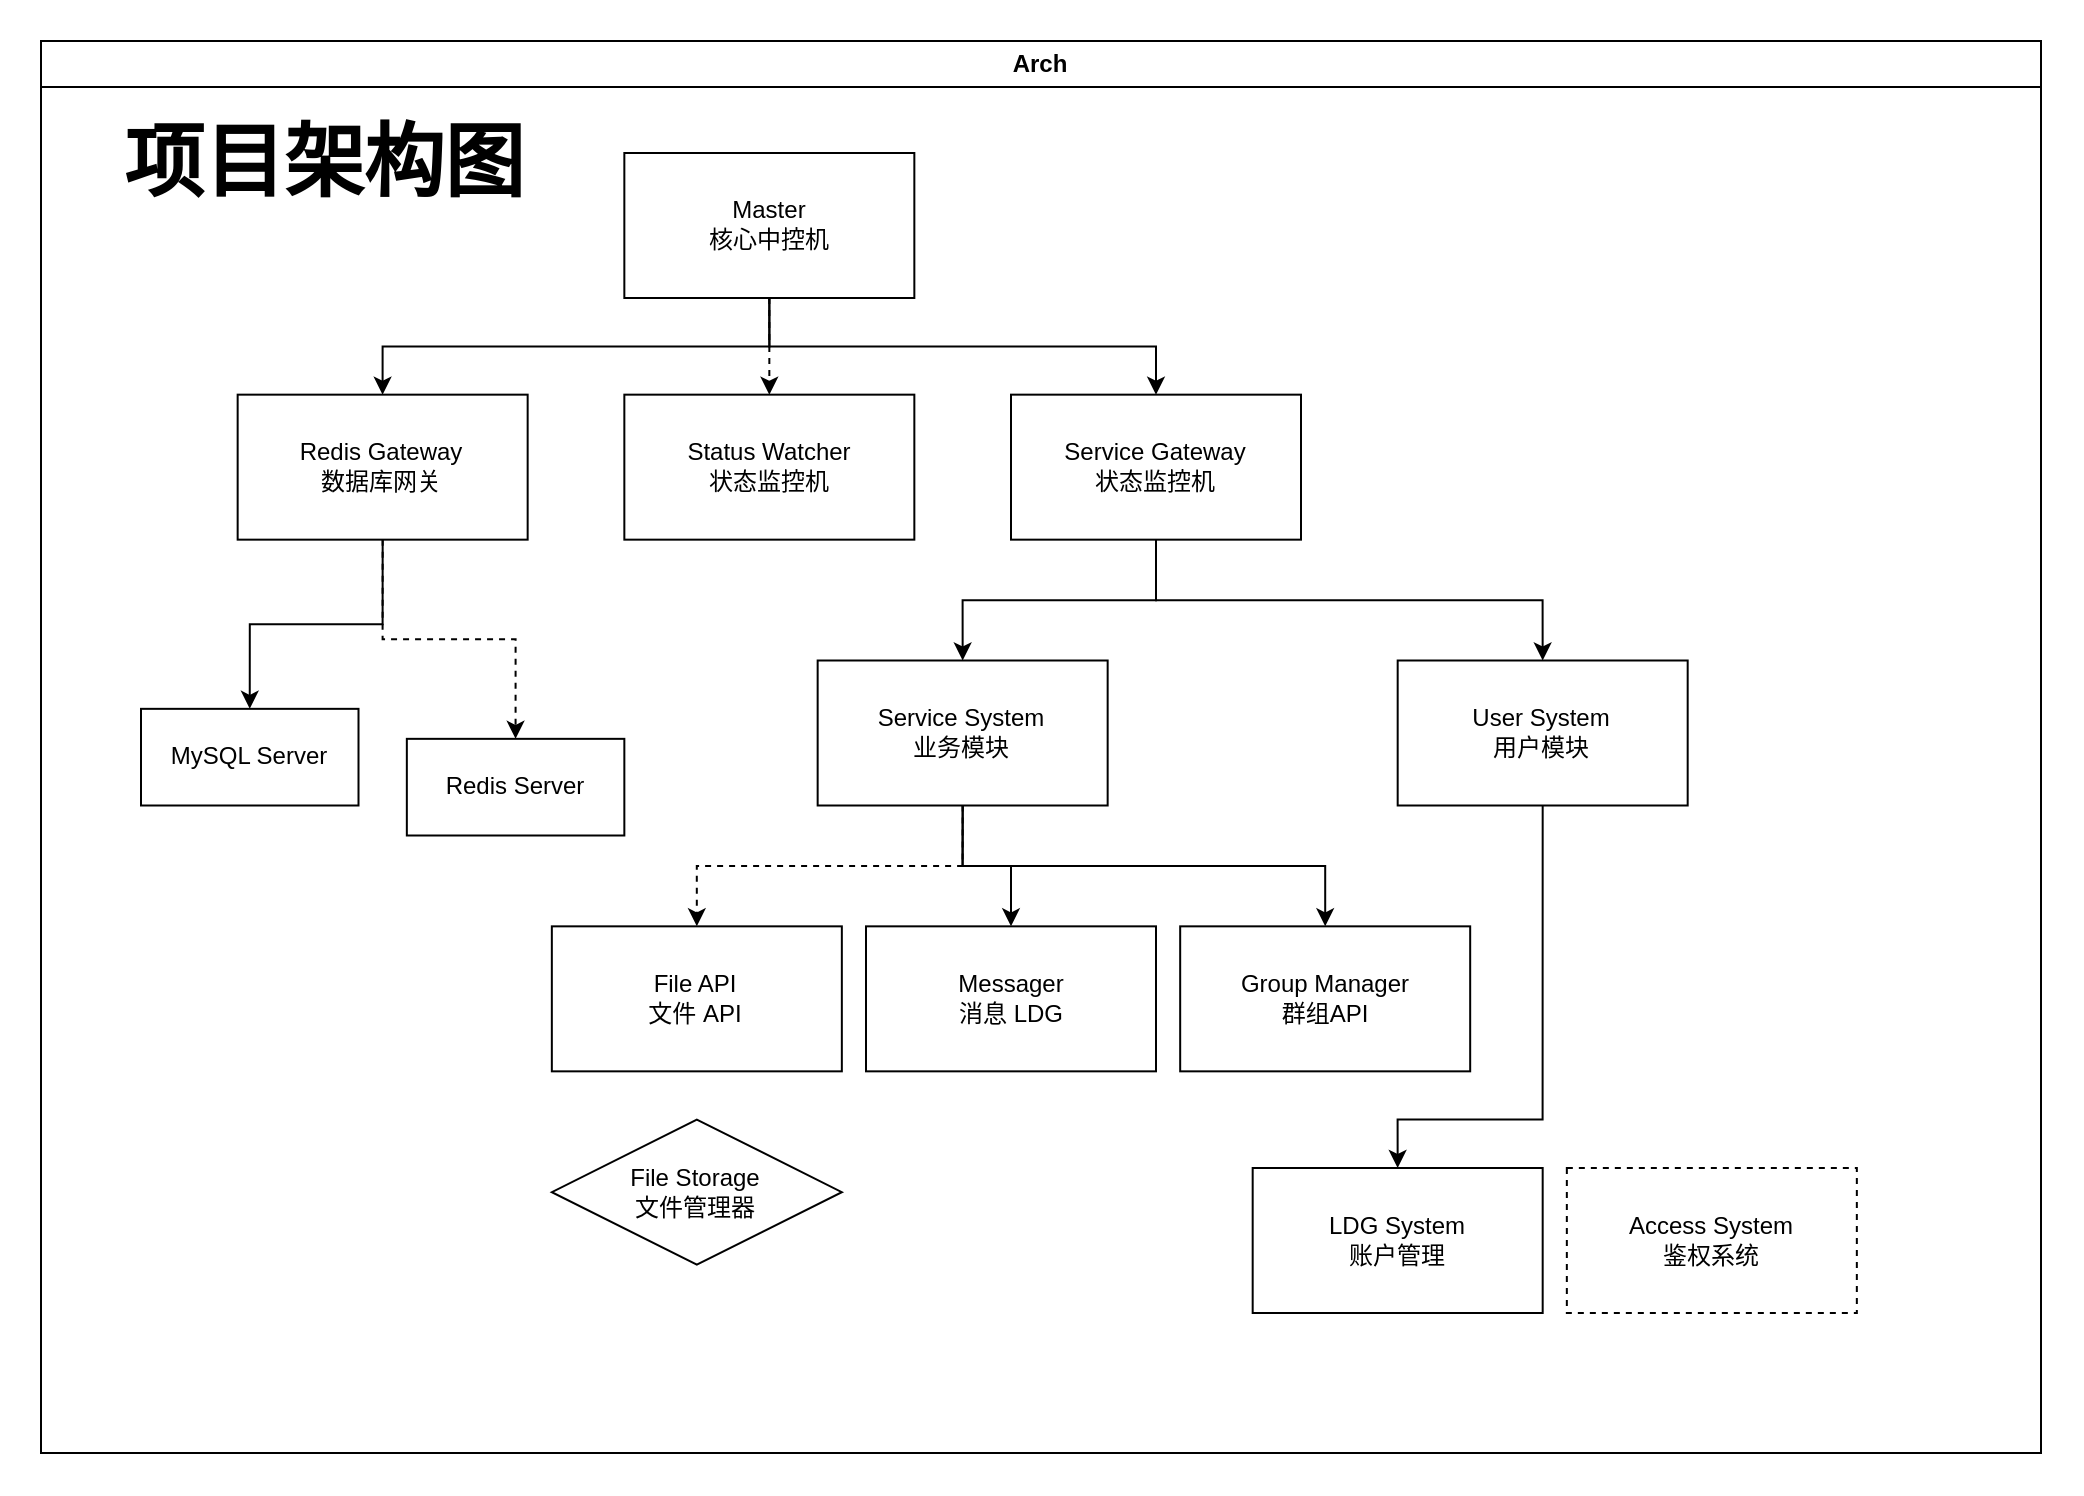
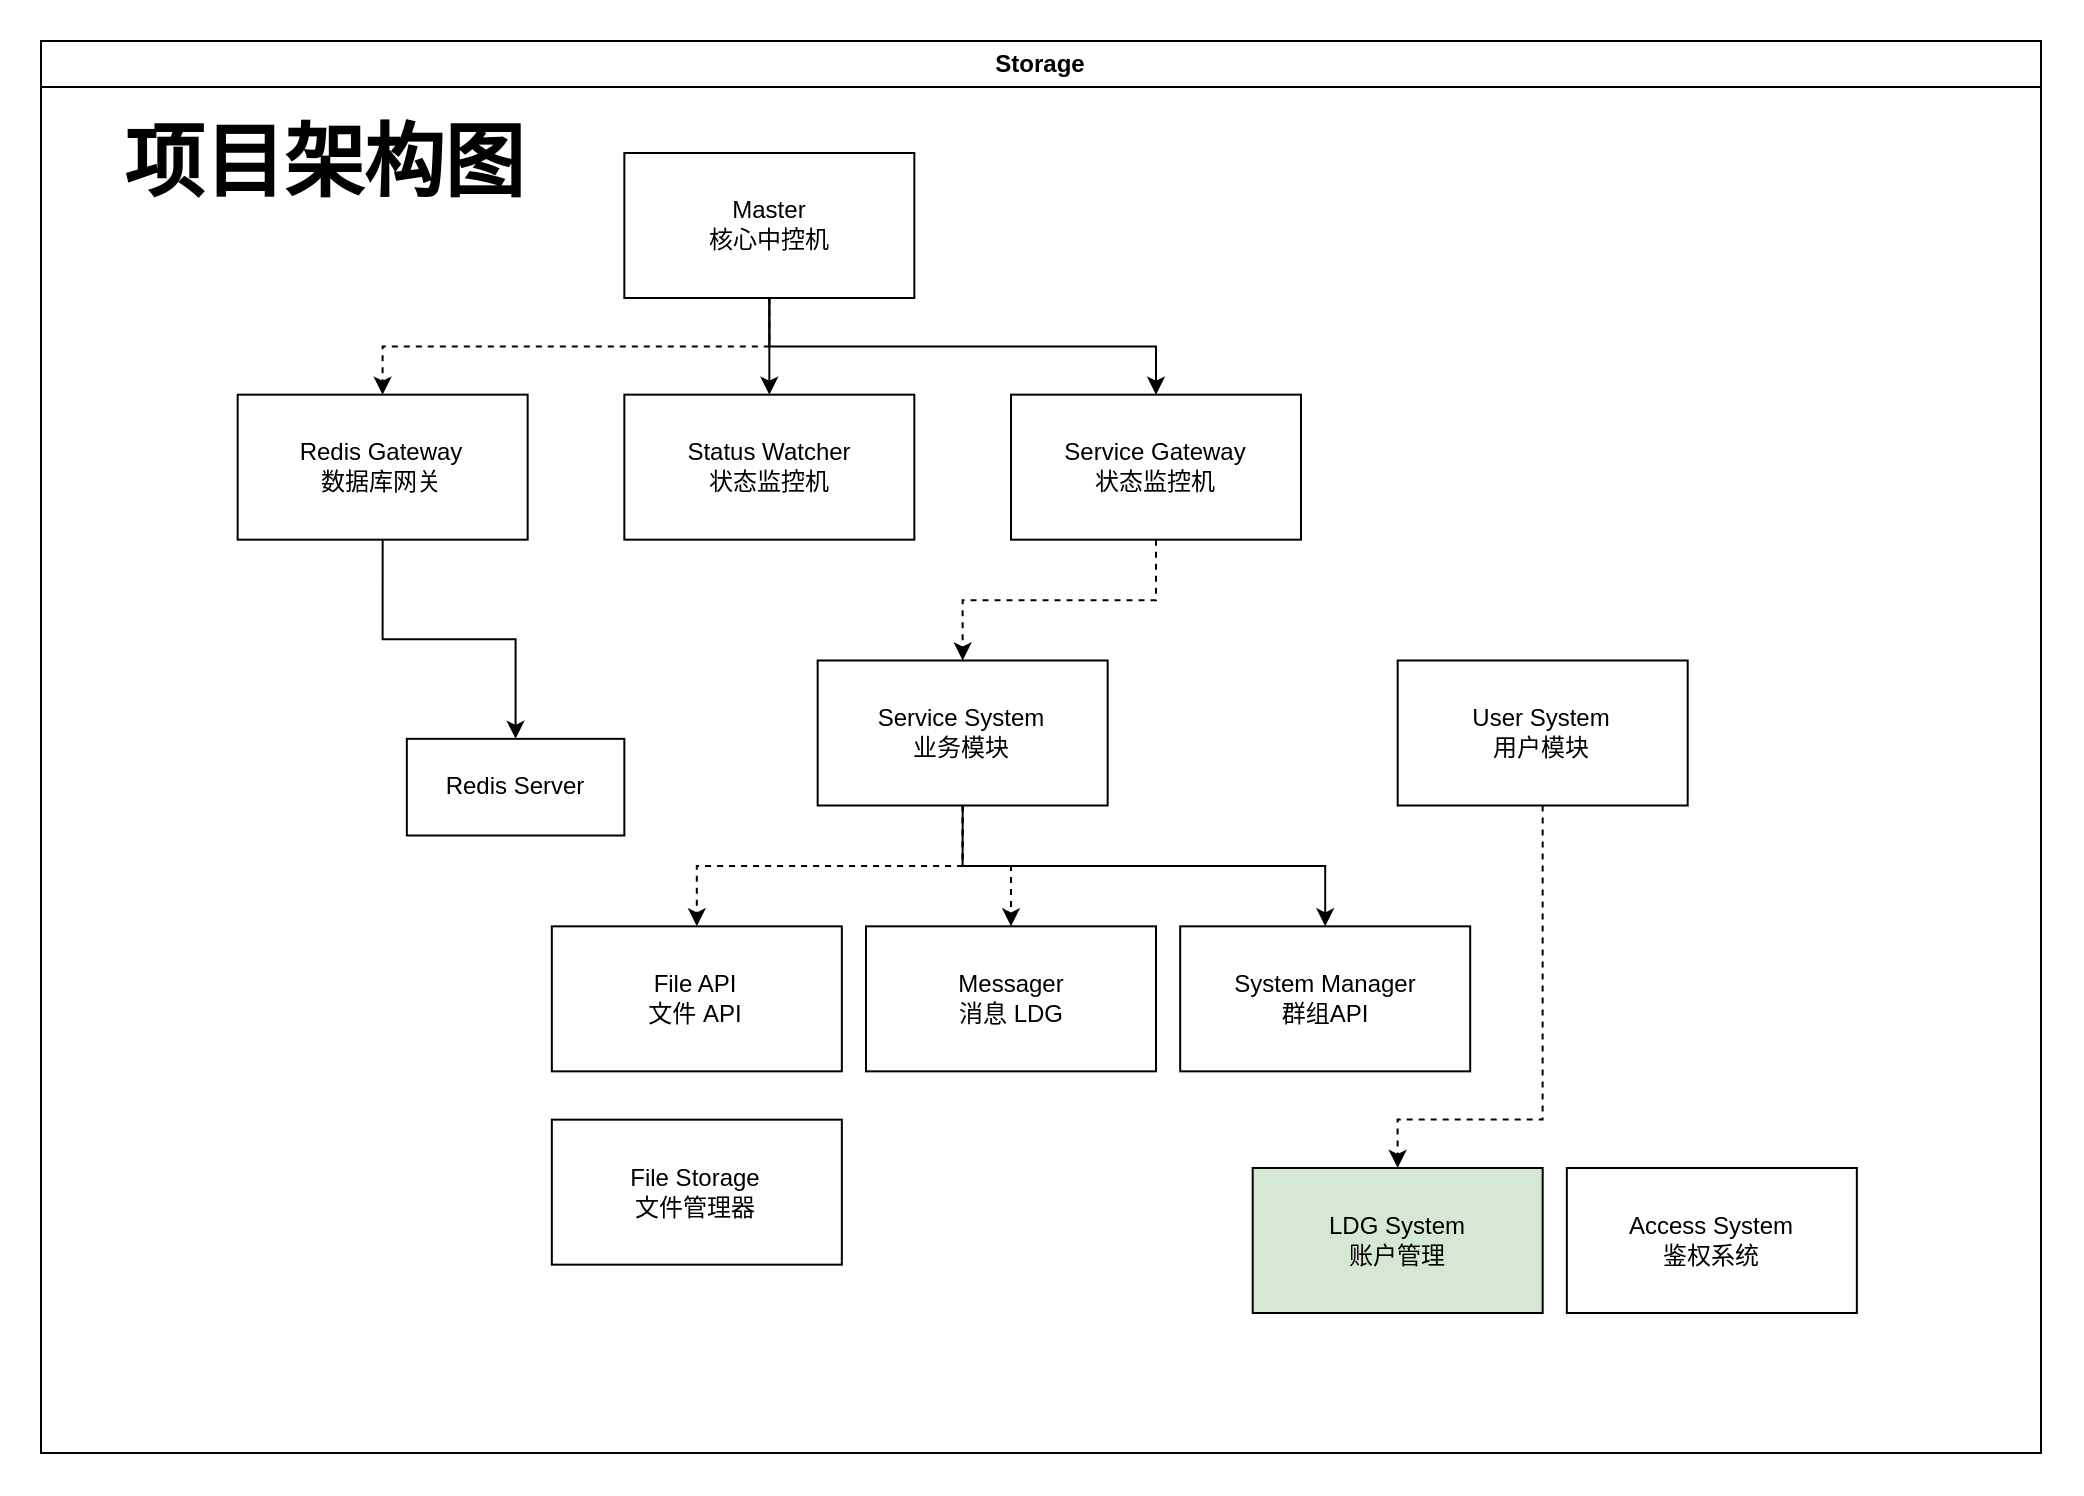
  <mxCell id="0" />
  <mxCell id="1" parent="0" />
- <mxCell id="2" value="Arch" style="swimlane;whiteSpace=wrap;html=1;rounded=0;swimlaneLine=1;separatorColor=light-dark(#000000,#FFFFFF);movable=1;resizable=1;rotatable=1;deletable=1;editable=1;locked=0;connectable=1;gradientColor=none;swimlaneFillColor=light-dark(transparent,#FFFFFF);" vertex="1" parent="1"><mxGeometry x="20" y="20" width="1000" height="706" as="geometry" /></mxCell>
+ <mxCell id="2" value="Storage" style="swimlane;whiteSpace=wrap;html=1;rounded=0;swimlaneLine=1;separatorColor=light-dark(#000000,#FFFFFF);movable=1;resizable=1;rotatable=1;deletable=1;editable=1;locked=0;connectable=1;gradientColor=none;swimlaneFillColor=light-dark(transparent,#FFFFFF);" vertex="1" parent="1"><mxGeometry x="20" y="20" width="1000" height="706" as="geometry" /></mxCell>
  <mxCell id="3" value="&lt;h1 style=&quot;margin-top: 0px;&quot;&gt;项目架构图&lt;/h1&gt;" style="text;html=1;whiteSpace=wrap;overflow=hidden;rounded=0;fontSize=20;" parent="2" vertex="1"><mxGeometry x="40.0" y="30" width="230" height="70" as="geometry" /></mxCell>
  <mxCell id="4" value="" style="group;fontSize=20;" parent="2" vertex="1" connectable="0"><mxGeometry x="50" y="56" width="910" height="620" as="geometry" /></mxCell>
- <mxCell id="5" style="edgeStyle=orthogonalEdgeStyle;rounded=0;orthogonalLoop=1;jettySize=auto;html=1;exitX=0.5;exitY=1;exitDx=0;exitDy=0;" parent="4" source="8" target="11" edge="1"><mxGeometry relative="1" as="geometry" /></mxCell>
- <mxCell id="6" style="edgeStyle=orthogonalEdgeStyle;rounded=0;orthogonalLoop=1;jettySize=auto;html=1;exitX=0.5;exitY=1;exitDx=0;exitDy=0;entryX=0.5;entryY=0;entryDx=0;entryDy=0;dashed=1;" parent="4" source="8" target="14" edge="1"><mxGeometry relative="1" as="geometry" /></mxCell>
+ <mxCell id="5" style="edgeStyle=orthogonalEdgeStyle;rounded=0;orthogonalLoop=1;jettySize=auto;html=1;exitX=0.5;exitY=1;exitDx=0;exitDy=0;dashed=1;" parent="4" source="8" target="11" edge="1"><mxGeometry relative="1" as="geometry" /></mxCell>
+ <mxCell id="6" style="edgeStyle=orthogonalEdgeStyle;rounded=0;orthogonalLoop=1;jettySize=auto;html=1;exitX=0.5;exitY=1;exitDx=0;exitDy=0;entryX=0.5;entryY=0;entryDx=0;entryDy=0;" parent="4" source="8" target="14" edge="1"><mxGeometry relative="1" as="geometry" /></mxCell>
  <mxCell id="7" style="edgeStyle=orthogonalEdgeStyle;rounded=0;orthogonalLoop=1;jettySize=auto;html=1;exitX=0.5;exitY=1;exitDx=0;exitDy=0;" parent="4" source="8" target="17" edge="1"><mxGeometry relative="1" as="geometry" /></mxCell>
  <mxCell id="8" value="Master&lt;div&gt;核心中控机&lt;/div&gt;" style="rounded=0;whiteSpace=wrap;html=1;" parent="4" vertex="1"><mxGeometry x="241.668" width="145.001" height="72.5" as="geometry" /></mxCell>
- <mxCell id="9" style="edgeStyle=orthogonalEdgeStyle;rounded=0;orthogonalLoop=1;jettySize=auto;html=1;exitX=0.5;exitY=1;exitDx=0;exitDy=0;entryX=0.5;entryY=0;entryDx=0;entryDy=0;" parent="4" source="11" target="12" edge="1"><mxGeometry relative="1" as="geometry" /></mxCell>
- <mxCell id="10" style="edgeStyle=orthogonalEdgeStyle;rounded=0;orthogonalLoop=1;jettySize=auto;html=1;exitX=0.5;exitY=1;exitDx=0;exitDy=0;entryX=0.5;entryY=0;entryDx=0;entryDy=0;dashed=1;" parent="4" source="11" target="13" edge="1"><mxGeometry relative="1" as="geometry" /></mxCell>
+ <mxCell id="10" style="edgeStyle=orthogonalEdgeStyle;rounded=0;orthogonalLoop=1;jettySize=auto;html=1;exitX=0.5;exitY=1;exitDx=0;exitDy=0;entryX=0.5;entryY=0;entryDx=0;entryDy=0;" parent="4" source="11" target="13" edge="1"><mxGeometry relative="1" as="geometry" /></mxCell>
  <mxCell id="11" value="Redis Gateway&lt;div&gt;数据库网关&lt;/div&gt;" style="rounded=0;whiteSpace=wrap;html=1;" parent="4" vertex="1"><mxGeometry x="48.334" y="120.833" width="145.001" height="72.5" as="geometry" /></mxCell>
- <mxCell id="12" value="MySQL Server" style="rounded=0;whiteSpace=wrap;html=1;" parent="4" vertex="1"><mxGeometry y="277.917" width="108.75" height="48.333" as="geometry" /></mxCell>
  <mxCell id="13" value="Redis Server" style="rounded=0;whiteSpace=wrap;html=1;" parent="4" vertex="1"><mxGeometry x="132.917" y="292.917" width="108.75" height="48.333" as="geometry" /></mxCell>
  <mxCell id="14" value="Status Watcher&lt;div&gt;状态监控机&lt;/div&gt;" style="rounded=0;whiteSpace=wrap;html=1;" parent="4" vertex="1"><mxGeometry x="241.668" y="120.833" width="145.001" height="72.5" as="geometry" /></mxCell>
- <mxCell id="15" style="edgeStyle=orthogonalEdgeStyle;rounded=0;orthogonalLoop=1;jettySize=auto;html=1;exitX=0.5;exitY=1;exitDx=0;exitDy=0;entryX=0.5;entryY=0;entryDx=0;entryDy=0;" parent="4" source="17" target="21" edge="1"><mxGeometry relative="1" as="geometry" /></mxCell>
- <mxCell id="16" style="edgeStyle=orthogonalEdgeStyle;rounded=0;orthogonalLoop=1;jettySize=auto;html=1;exitX=0.5;exitY=1;exitDx=0;exitDy=0;entryX=0.5;entryY=0;entryDx=0;entryDy=0;" parent="4" source="17" target="23" edge="1"><mxGeometry relative="1" as="geometry" /></mxCell>
+ <mxCell id="15" style="edgeStyle=orthogonalEdgeStyle;rounded=0;orthogonalLoop=1;jettySize=auto;html=1;exitX=0.5;exitY=1;exitDx=0;exitDy=0;entryX=0.5;entryY=0;entryDx=0;entryDy=0;dashed=1;" parent="4" source="17" target="21" edge="1"><mxGeometry relative="1" as="geometry" /></mxCell>
  <mxCell id="17" value="Service Gateway&lt;div&gt;状态监控机&lt;/div&gt;" style="rounded=0;whiteSpace=wrap;html=1;" parent="4" vertex="1"><mxGeometry x="435.002" y="120.833" width="145.001" height="72.5" as="geometry" /></mxCell>
  <mxCell id="18" style="edgeStyle=orthogonalEdgeStyle;rounded=0;orthogonalLoop=1;jettySize=auto;html=1;exitX=0.5;exitY=1;exitDx=0;exitDy=0;entryX=0.5;entryY=0;entryDx=0;entryDy=0;dashed=1;" parent="4" source="21" target="24" edge="1"><mxGeometry relative="1" as="geometry" /></mxCell>
- <mxCell id="19" style="edgeStyle=orthogonalEdgeStyle;rounded=0;orthogonalLoop=1;jettySize=auto;html=1;exitX=0.5;exitY=1;exitDx=0;exitDy=0;entryX=0.5;entryY=0;entryDx=0;entryDy=0;" parent="4" source="21" target="25" edge="1"><mxGeometry relative="1" as="geometry" /></mxCell>
+ <mxCell id="19" style="edgeStyle=orthogonalEdgeStyle;rounded=0;orthogonalLoop=1;jettySize=auto;html=1;exitX=0.5;exitY=1;exitDx=0;exitDy=0;entryX=0.5;entryY=0;entryDx=0;entryDy=0;dashed=1;" parent="4" source="21" target="25" edge="1"><mxGeometry relative="1" as="geometry" /></mxCell>
  <mxCell id="20" style="edgeStyle=orthogonalEdgeStyle;rounded=0;orthogonalLoop=1;jettySize=auto;html=1;exitX=0.5;exitY=1;exitDx=0;exitDy=0;" parent="4" source="21" target="26" edge="1"><mxGeometry relative="1" as="geometry" /></mxCell>
  <mxCell id="21" value="Service System&lt;div&gt;业务模块&lt;/div&gt;" style="rounded=0;whiteSpace=wrap;html=1;" parent="4" vertex="1"><mxGeometry x="338.335" y="253.75" width="145.001" height="72.5" as="geometry" /></mxCell>
- <mxCell id="22" style="edgeStyle=orthogonalEdgeStyle;rounded=0;orthogonalLoop=1;jettySize=auto;html=1;exitX=0.5;exitY=1;exitDx=0;exitDy=0;entryX=0.5;entryY=0;entryDx=0;entryDy=0;" parent="4" source="23" target="28" edge="1"><mxGeometry relative="1" as="geometry"><Array as="points"><mxPoint x="700.836" y="483.333" /><mxPoint x="628.336" y="483.333" /></Array></mxGeometry></mxCell>
+ <mxCell id="22" style="edgeStyle=orthogonalEdgeStyle;rounded=0;orthogonalLoop=1;jettySize=auto;html=1;exitX=0.5;exitY=1;exitDx=0;exitDy=0;entryX=0.5;entryY=0;entryDx=0;entryDy=0;dashed=1;" parent="4" source="23" target="28" edge="1"><mxGeometry relative="1" as="geometry"><Array as="points"><mxPoint x="700.836" y="483.333" /><mxPoint x="628.336" y="483.333" /></Array></mxGeometry></mxCell>
  <mxCell id="23" value="User System&lt;div&gt;用户模块&lt;/div&gt;" style="rounded=0;whiteSpace=wrap;html=1;" parent="4" vertex="1"><mxGeometry x="628.336" y="253.75" width="145.001" height="72.5" as="geometry" /></mxCell>
  <mxCell id="24" value="File API&lt;div&gt;文件 API&lt;/div&gt;" style="rounded=0;whiteSpace=wrap;html=1;" parent="4" vertex="1"><mxGeometry x="205.417" y="386.667" width="145.001" height="72.5" as="geometry" /></mxCell>
  <mxCell id="25" value="Messager&lt;div&gt;消息 LDG&lt;/div&gt;" style="rounded=0;whiteSpace=wrap;html=1;" parent="4" vertex="1"><mxGeometry x="362.501" y="386.667" width="145.001" height="72.5" as="geometry" /></mxCell>
- <mxCell id="26" value="Group Manager&lt;div&gt;群组API&lt;/div&gt;" style="rounded=0;whiteSpace=wrap;html=1;" parent="4" vertex="1"><mxGeometry x="519.585" y="386.667" width="145.001" height="72.5" as="geometry" /></mxCell>
- <mxCell id="27" value="File Storage&lt;div&gt;文件管理器&lt;/div&gt;" style="rhombus;whiteSpace=wrap;html=1;" parent="4" vertex="1"><mxGeometry x="205.417" y="483.333" width="145.001" height="72.5" as="geometry" /></mxCell>
- <mxCell id="28" value="LDG System&lt;div&gt;账户管理&lt;/div&gt;" style="rounded=0;whiteSpace=wrap;html=1;" parent="4" vertex="1"><mxGeometry x="555.835" y="507.5" width="145.001" height="72.5" as="geometry" /></mxCell>
- <mxCell id="29" value="Access System&lt;div&gt;鉴权系统&lt;/div&gt;" style="rounded=0;whiteSpace=wrap;html=1;dashed=1;" parent="4" vertex="1"><mxGeometry x="712.919" y="507.5" width="145.001" height="72.5" as="geometry" /></mxCell>
+ <mxCell id="26" value="System Manager&lt;div&gt;群组API&lt;/div&gt;" style="rounded=0;whiteSpace=wrap;html=1;" parent="4" vertex="1"><mxGeometry x="519.585" y="386.667" width="145.001" height="72.5" as="geometry" /></mxCell>
+ <mxCell id="27" value="File Storage&lt;div&gt;文件管理器&lt;/div&gt;" style="rounded=0;whiteSpace=wrap;html=1;" parent="4" vertex="1"><mxGeometry x="205.417" y="483.333" width="145.001" height="72.5" as="geometry" /></mxCell>
+ <mxCell id="28" value="LDG System&lt;div&gt;账户管理&lt;/div&gt;" style="rounded=0;whiteSpace=wrap;html=1;fillColor=#d5e8d4;" parent="4" vertex="1"><mxGeometry x="555.835" y="507.5" width="145.001" height="72.5" as="geometry" /></mxCell>
+ <mxCell id="29" value="Access System&lt;div&gt;鉴权系统&lt;/div&gt;" style="rounded=0;whiteSpace=wrap;html=1;" parent="4" vertex="1"><mxGeometry x="712.919" y="507.5" width="145.001" height="72.5" as="geometry" /></mxCell>
